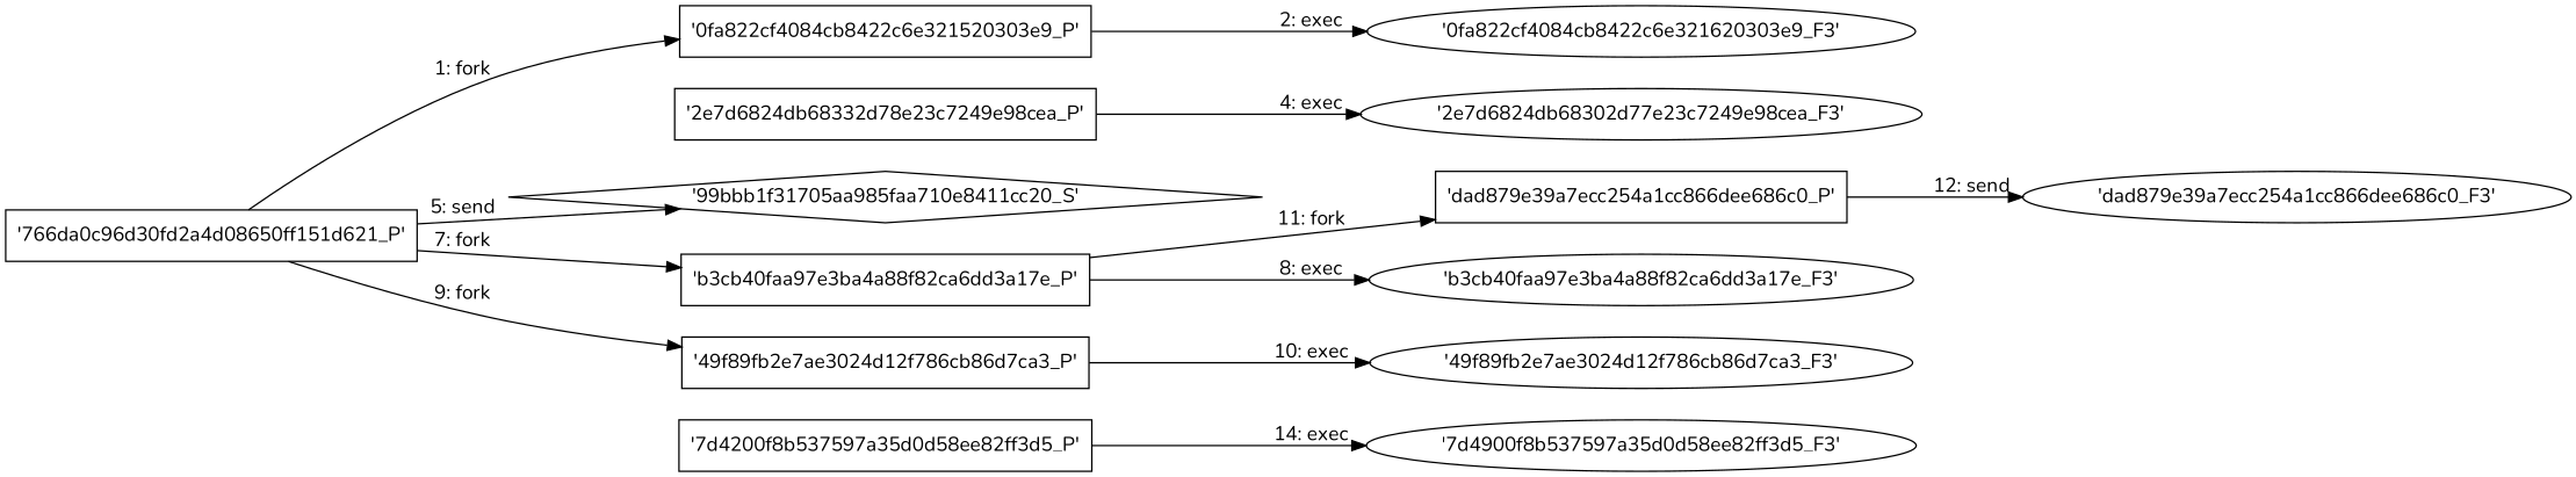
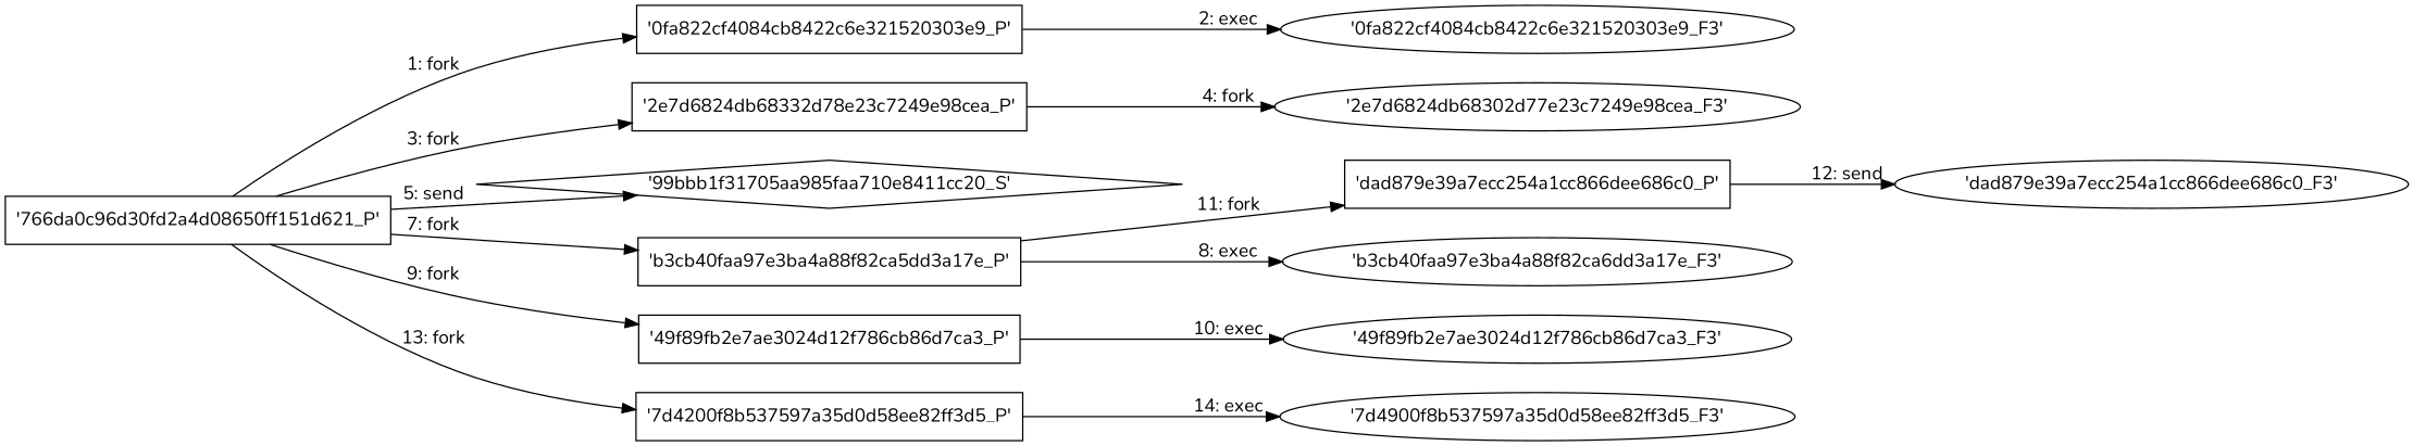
  digraph {
    engine=neato
    fixedsize=false
    fontname=Nunito
    fontsize=10
    nodesep=0.3
    rankdir=LR
    ranksep=0
    splines=true
    node [fontname=Nunito node_type=Process shape=box]
    edge [fontname=Nunito]
    "'766da0c96d30fd2a4d08650ff151d621_P'"
    "'0fa822cf4084cb8422c6e321520303e9_P'"
    n3 [label="'2e7d6824db68332d78e23c7249e98cea_P'"]
    "'99bbb1f31705aa985faa710e8411cc20_S'" [node_type=Socket shape=diamond]
-   "'b3cb40faa97e3ba4a88f82ca6dd3a17e_P'"
+   "'b3cb40faa97e3ba4a88f82ca6dd3a17e_P'" [label="'b3cb40faa97e3ba4a88f82ca5dd3a17e_P'"]
    "'49f89fb2e7ae3024d12f786cb86d7ca3_P'"
    n7 [label="'7d4200f8b537597a35d0d58ee82ff3d5_P'"]
-   "'0fa822cf4084cb8422c6e321520303e9_F3'" [node_type=File shape=ellipse label="'0fa822cf4084cb8422c6e321620303e9_F3'"]
+   "'0fa822cf4084cb8422c6e321520303e9_F3'" [node_type=File shape=ellipse]
    n9 [label="'2e7d6824db68302d77e23c7249e98cea_F3'" node_type=File shape=ellipse]
    "'dad879e39a7ecc254a1cc866dee686c0_P'"
    "'b3cb40faa97e3ba4a88f82ca6dd3a17e_F3'" [node_type=File shape=ellipse]
    "'49f89fb2e7ae3024d12f786cb86d7ca3_F3'" [node_type=File shape=ellipse]
    "'dad879e39a7ecc254a1cc866dee686c0_F3'" [node_type=File shape=ellipse]
    "'7d4900f8b537597a35d0d58ee82ff3d5_F3'" [node_type=File shape=ellipse]
    "'766da0c96d30fd2a4d08650ff151d621_P'" -> "'0fa822cf4084cb8422c6e321520303e9_P'" [label="1: fork"]
+   "'766da0c96d30fd2a4d08650ff151d621_P'" -> n3 [label="3: fork"]
    "'766da0c96d30fd2a4d08650ff151d621_P'" -> "'99bbb1f31705aa985faa710e8411cc20_S'" [label="5: send"]
    "'766da0c96d30fd2a4d08650ff151d621_P'" -> "'b3cb40faa97e3ba4a88f82ca6dd3a17e_P'" [label="7: fork"]
    "'766da0c96d30fd2a4d08650ff151d621_P'" -> "'49f89fb2e7ae3024d12f786cb86d7ca3_P'" [label="9: fork"]
+   "'766da0c96d30fd2a4d08650ff151d621_P'" -> n7 [label="13: fork"]
    "'0fa822cf4084cb8422c6e321520303e9_P'" -> "'0fa822cf4084cb8422c6e321520303e9_F3'" [label="2: exec"]
-   n3 -> n9 [label="4: exec"]
+   n3 -> n9 [label="4: fork"]
    "'b3cb40faa97e3ba4a88f82ca6dd3a17e_P'" -> "'dad879e39a7ecc254a1cc866dee686c0_P'" [label="11: fork"]
    "'b3cb40faa97e3ba4a88f82ca6dd3a17e_P'" -> "'b3cb40faa97e3ba4a88f82ca6dd3a17e_F3'" [label="8: exec"]
    "'49f89fb2e7ae3024d12f786cb86d7ca3_P'" -> "'49f89fb2e7ae3024d12f786cb86d7ca3_F3'" [label="10: exec"]
    n7 -> "'7d4900f8b537597a35d0d58ee82ff3d5_F3'" [label="14: exec"]
    "'dad879e39a7ecc254a1cc866dee686c0_P'" -> "'dad879e39a7ecc254a1cc866dee686c0_F3'" [label="12: send"]
  }
